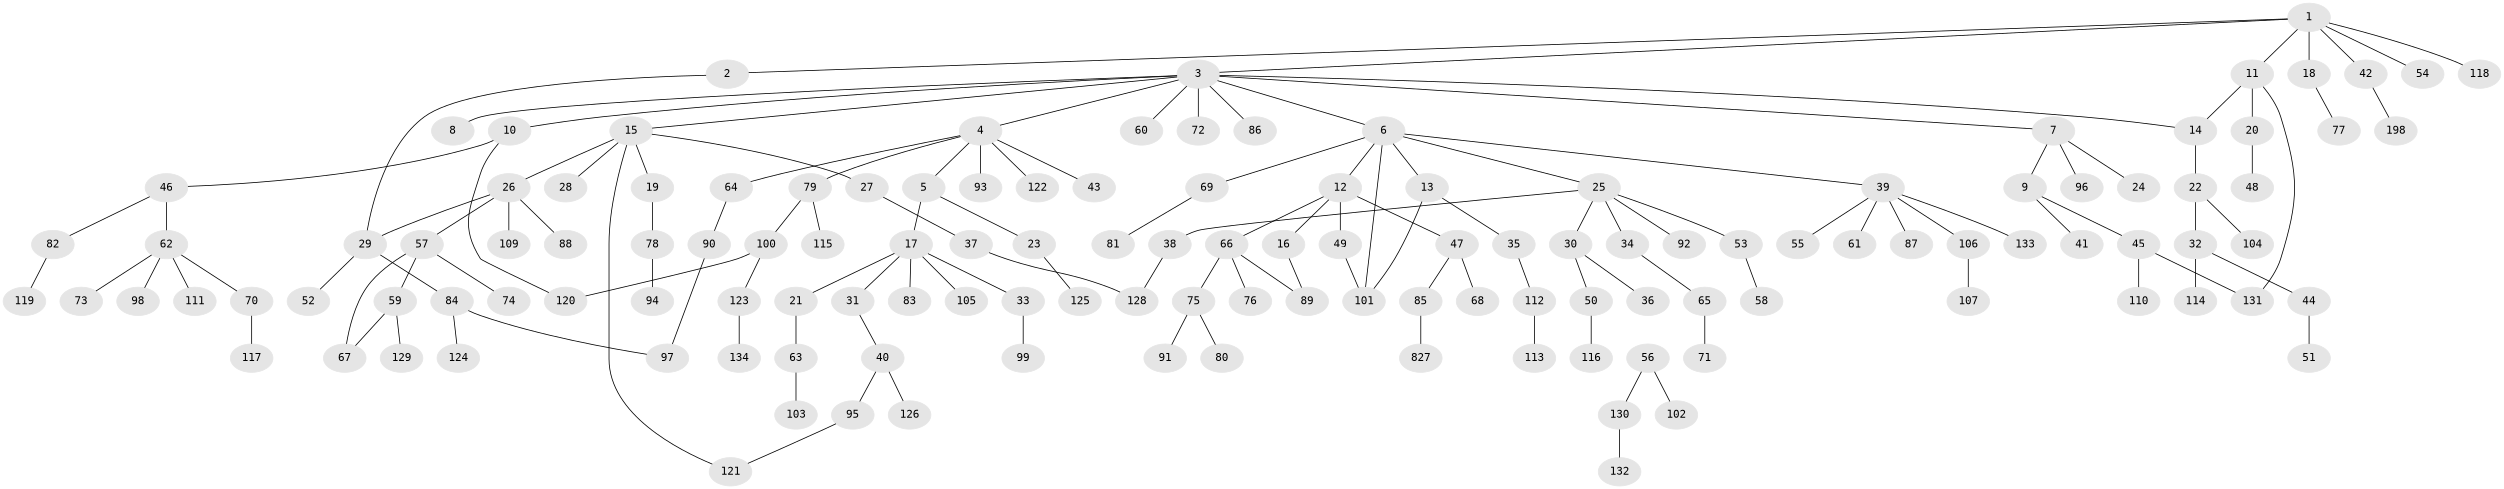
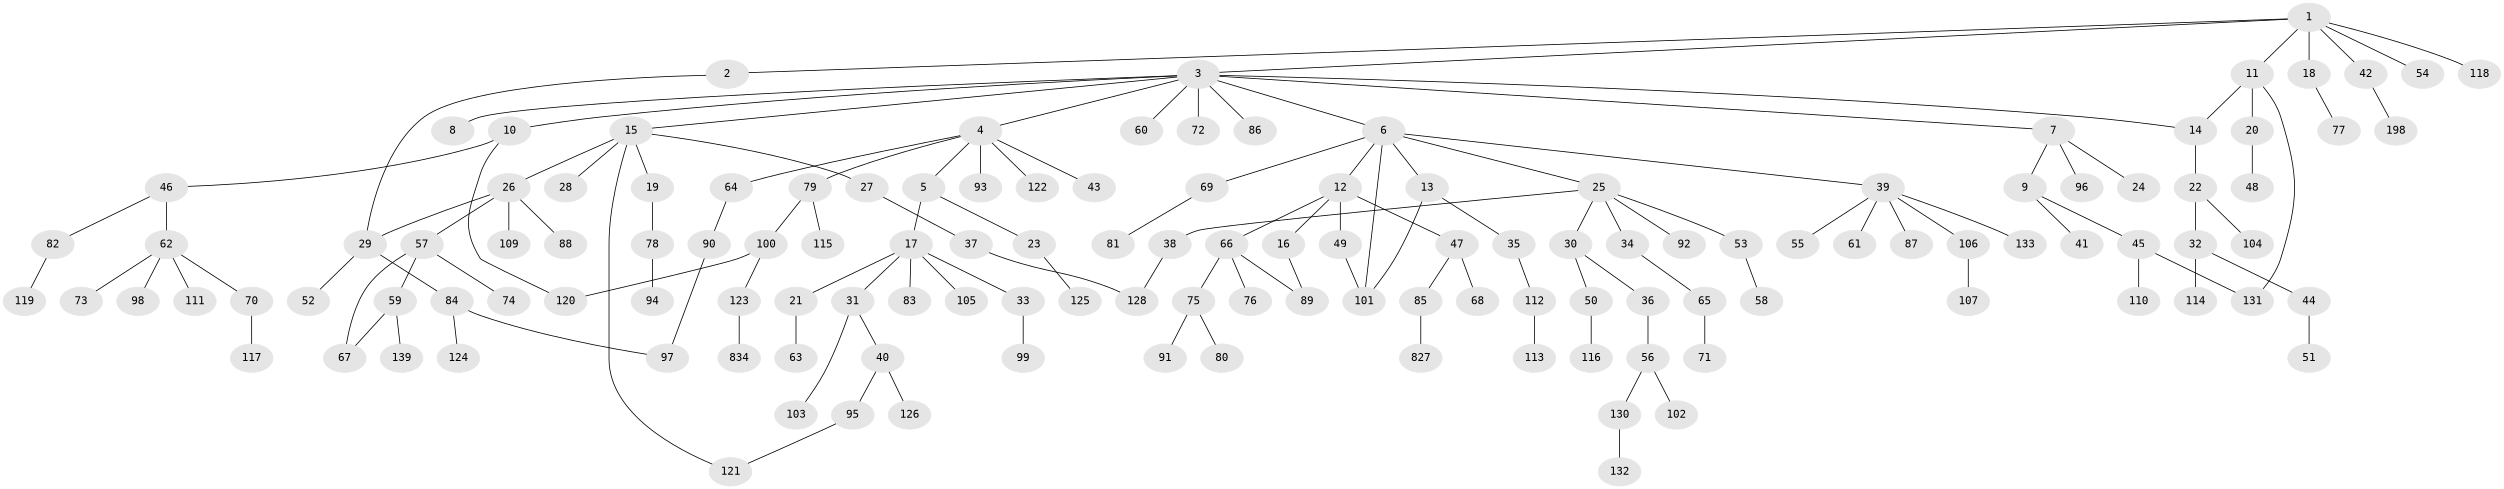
  graph {
    fontname="DejaVu Sans Mono"
    node [color=gray90 fontname="DejaVu Sans Mono" style=filled]
    edge [fontname="DejaVu Sans Mono"]
    1
    2
    3
    11
    18
    42
    54
    118
    29
    4
    6
    7
    8
    10
    14
    15
    60
    72
    86
    20
    131
    77
    n23 [label=198]
    52
    84
    5
    43
    64
    79
    93
    122
    12
    13
    25
    39
    69
    101
    9
    24
    96
    46
    120
    22
    19
    26
    27
    28
    121
    17
    23
    90
    100
    115
    21
    31
    33
    83
    105
    125
    16
    47
    49
    66
    35
    30
    34
    38
    53
    92
    55
    61
    87
    106
    133
    81
    41
    45
    110
    62
    82
    48
    89
    68
    85
    75
    76
    112
    32
    104
    78
    57
    88
    109
    37
    63
    40
    99
    94
    103
    44
    114
    36
    50
    65
    128
    58
    59
    67
    74
    97
    124
    56
    116
    95
    126
    51
    71
    113
    102
    130
    107
    70
    73
    98
    111
    119
    n127 [label=827]
    132
-   129
+   129 [label=139]
    117
    80
    91
    123
-   134
+   134 [label=834]
    1 -- 2
    1 -- 3
    1 -- 11
    1 -- 18
    1 -- 42
    1 -- 54
    1 -- 118
    2 -- 29
    3 -- 4
    3 -- 6
    3 -- 7
    3 -- 8
    3 -- 10
    3 -- 14
    3 -- 15
    3 -- 60
    3 -- 72
    3 -- 86
    11 -- 14
    11 -- 20
    11 -- 131
    18 -- 77
    42 -- n23
    29 -- 52
    29 -- 84
    4 -- 5
    4 -- 43
    4 -- 64
    4 -- 79
    4 -- 93
    4 -- 122
    6 -- 12
    6 -- 13
    6 -- 25
    6 -- 39
    6 -- 69
    6 -- 101
    7 -- 9
    7 -- 24
    7 -- 96
    10 -- 46
    10 -- 120
    14 -- 22
    15 -- 19
    15 -- 26
    15 -- 27
    15 -- 28
    15 -- 121
    20 -- 48
    84 -- 97
    84 -- 124
    5 -- 17
    5 -- 23
    64 -- 90
    79 -- 100
    79 -- 115
    12 -- 16
    12 -- 47
    12 -- 49
    12 -- 66
    13 -- 101
    13 -- 35
    25 -- 30
    25 -- 34
    25 -- 38
    25 -- 53
    25 -- 92
    39 -- 55
    39 -- 61
    39 -- 87
    39 -- 106
    39 -- 133
    69 -- 81
    9 -- 41
    9 -- 45
    46 -- 62
    46 -- 82
    22 -- 32
    22 -- 104
    19 -- 78
    26 -- 29
    26 -- 57
    26 -- 88
    26 -- 109
    27 -- 37
    17 -- 21
    17 -- 31
    17 -- 33
    17 -- 83
    17 -- 105
    23 -- 125
    90 -- 97
    100 -- 120
    100 -- 123
    21 -- 63
    31 -- 40
    33 -- 99
    16 -- 89
    47 -- 68
    47 -- 85
    49 -- 101
    66 -- 89
    66 -- 75
    66 -- 76
    35 -- 112
    30 -- 36
    30 -- 50
    34 -- 65
    38 -- 128
    53 -- 58
    106 -- 107
    45 -- 131
    45 -- 110
    62 -- 70
    62 -- 73
    62 -- 98
    62 -- 111
    82 -- 119
    85 -- n127
    75 -- 80
    75 -- 91
    112 -- 113
    32 -- 44
    32 -- 114
    78 -- 94
    57 -- 59
    57 -- 67
    57 -- 74
    37 -- 128
-   63 -- 103
+   31 -- 103
    40 -- 95
    40 -- 126
    44 -- 51
+   36 -- 56
    50 -- 116
    65 -- 71
    59 -- 67
    59 -- 129
    56 -- 102
    56 -- 130
    95 -- 121
    130 -- 132
    70 -- 117
    123 -- 134
  }
